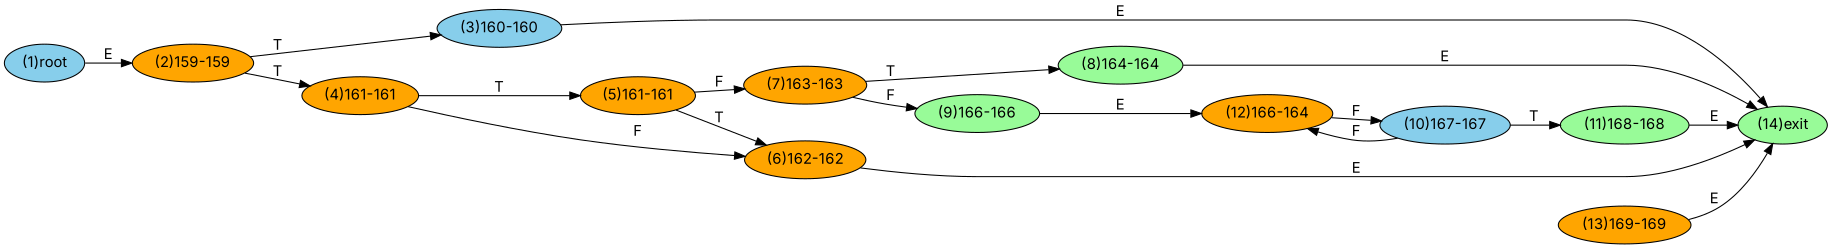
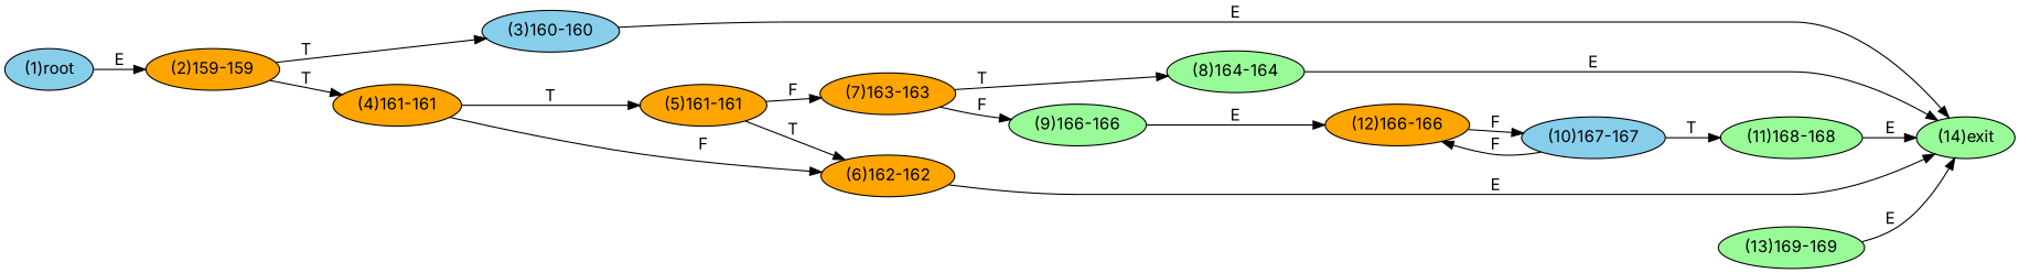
  digraph {
    fontname=Inter
    rankdir=LR
    node [fillcolor=orange fontname=Inter style=filled]
    edge [fontname=Inter]
    n1 [fillcolor=skyblue label="(1)root"]
    n2 [label="(2)159-159"]
    n3 [fillcolor=skyblue label="(3)160-160"]
    n4 [label="(4)161-161"]
    n5 [fillcolor=palegreen label="(14)exit"]
    n6 [label="(5)161-161"]
    n7 [label="(6)162-162"]
    n8 [label="(7)163-163"]
    n9 [fillcolor=palegreen label="(8)164-164"]
    n10 [fillcolor=palegreen label="(9)166-166"]
-   n11 [label="(12)166-164"]
+   n11 [label="(12)166-166"]
    n12 [fillcolor=skyblue label="(10)167-167"]
    n13 [fillcolor=palegreen label="(11)168-168"]
-   n14 [label="(13)169-169"]
+   n14 [fillcolor=palegreen label="(13)169-169"]
    n1 -> n2 [label=E]
    n2 -> n3 [label=T]
    n2 -> n4 [label=T]
    n3 -> n5 [label=E]
    n4 -> n6 [label=T]
    n4 -> n7 [label=F]
    n6 -> n7 [label=T]
    n6 -> n8 [label=F]
    n7 -> n5 [label=E]
    n8 -> n9 [label=T]
    n8 -> n10 [label=F]
    n9 -> n5 [label=E]
    n10 -> n11 [label=E]
    n11 -> n12 [label=F]
    n12 -> n11 [label=F]
    n12 -> n13 [label=T]
    n13 -> n5 [label=E]
    n14 -> n5 [label=E]
  }
